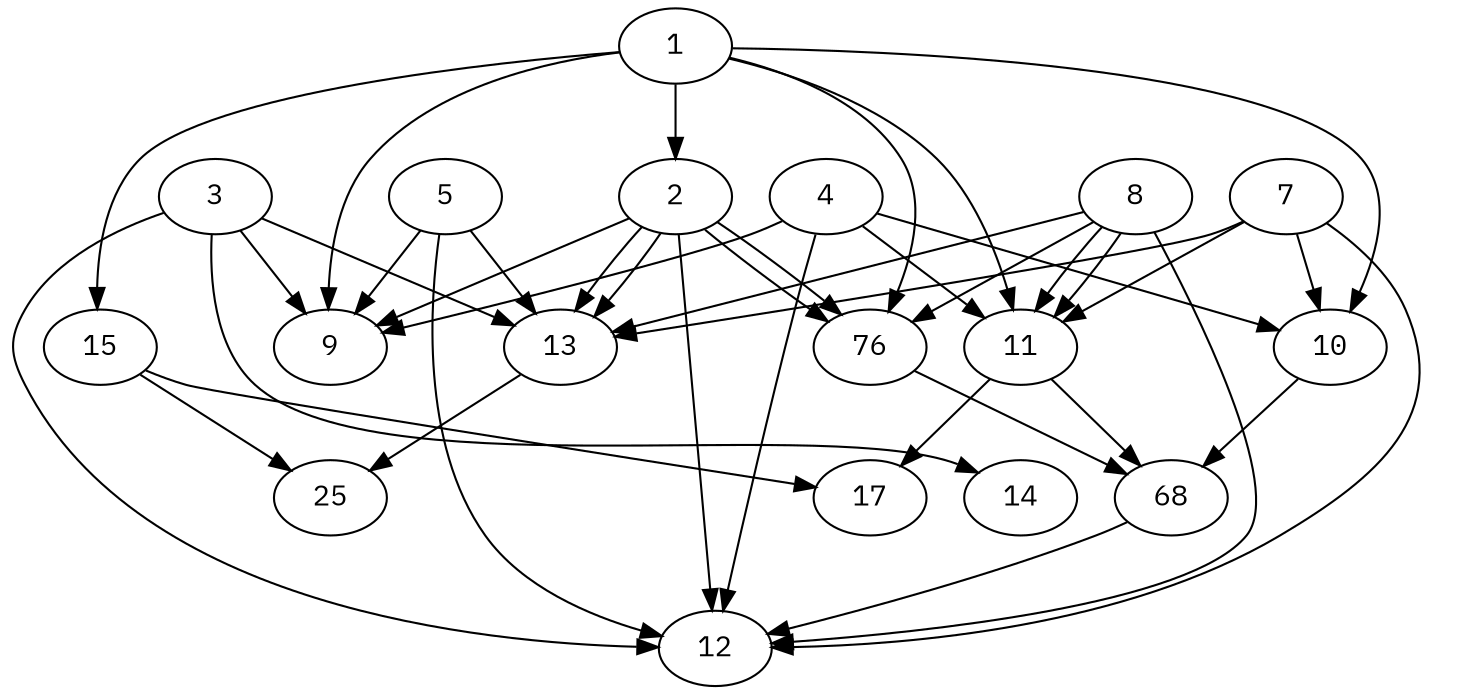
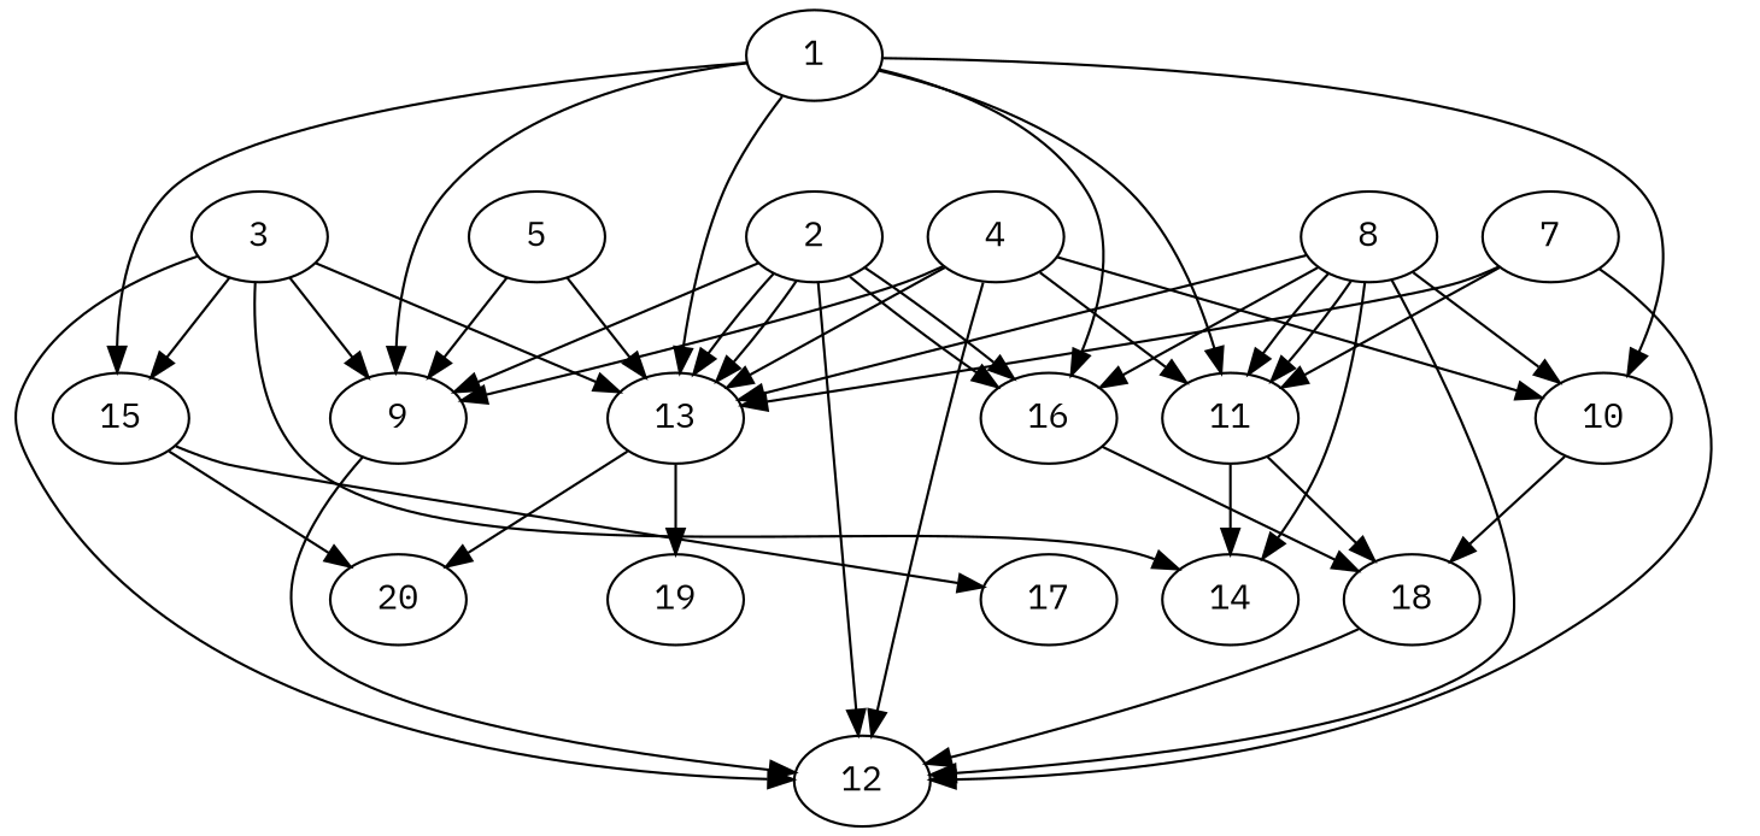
  digraph {
    fontname="IBM Plex Mono"
    node [alpha=0.03 fontname="IBM Plex Mono"]
    edge [fontname="IBM Plex Mono"]
    1 [alpha=0.02 expect_size=41176064]
    9 [alpha=0.04 expect_size=22435840]
    10 [alpha=0.15 expect_size=50329600]
    11 [alpha=0.08 expect_size=46076928]
    13 [alpha=0.13 expect_size=26296320]
    15 [expect_size=42326016]
-   16 [alpha=0.04 expect_size=33366016 label=76]
-   18 [alpha=0.19 expect_size=15451136 label=68]
+   16 [alpha=0.04 expect_size=33366016]
+   18 [alpha=0.19 expect_size=15451136]
    17 [alpha=0.06 expect_size=34567168]
-   20 [alpha=0.01 expect_size=14611456 label=25]
+   19 [alpha=0.05 expect_size=52218880]
+   20 [alpha=0.01 expect_size=14611456]
    12 [expect_size=49739776]
    2 [alpha=0.10 expect_size=8670208]
    3 [expect_size=46896128]
    14 [expect_size=33522688]
    4 [alpha=0.04 expect_size=10746880]
    5 [alpha=0.16 expect_size=16454656]
    7 [alpha=0.12 expect_size=29440000]
    8 [alpha=0.16 expect_size=15420416]
    1 -> 9
    1 -> 10
    1 -> 11
-   1 -> 2
+   1 -> 13
    1 -> 15
    1 -> 16
    10 -> 18
    11 -> 18
-   11 -> 17
+   11 -> 14
+   13 -> 19
    13 -> 20
    15 -> 17
    15 -> 20
    16 -> 18
    18 -> 12
    2 -> 9
    2 -> 13
    2 -> 13
    2 -> 16
    2 -> 16
    2 -> 12
    3 -> 9
    3 -> 13
+   3 -> 15
    3 -> 12
    3 -> 14
    4 -> 9
    4 -> 10
    4 -> 11
+   4 -> 13
    4 -> 12
    5 -> 9
    5 -> 13
-   5 -> 12
-   7 -> 10
+   9 -> 12
+   8 -> 10
    7 -> 11
    7 -> 13
    7 -> 12
    8 -> 11
    8 -> 11
    8 -> 13
    8 -> 16
    8 -> 12
+   8 -> 14
  }
